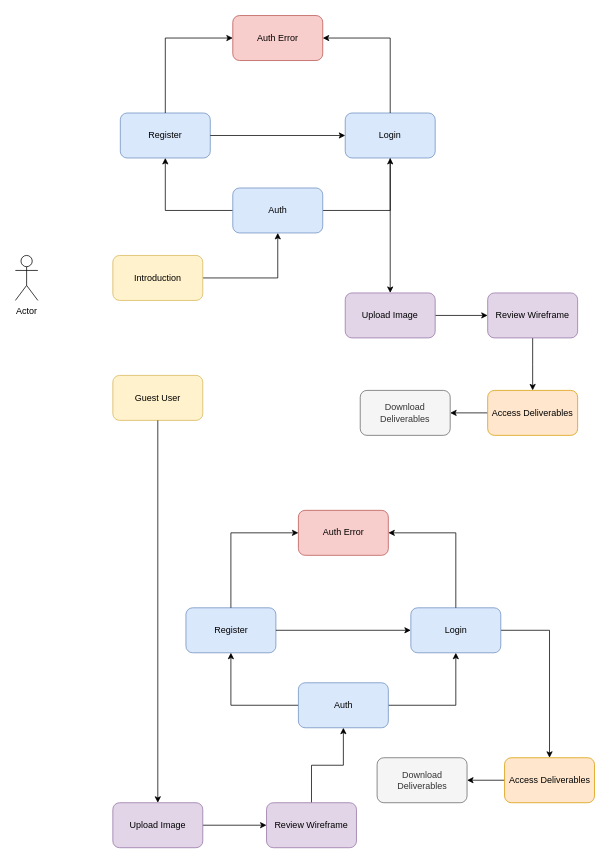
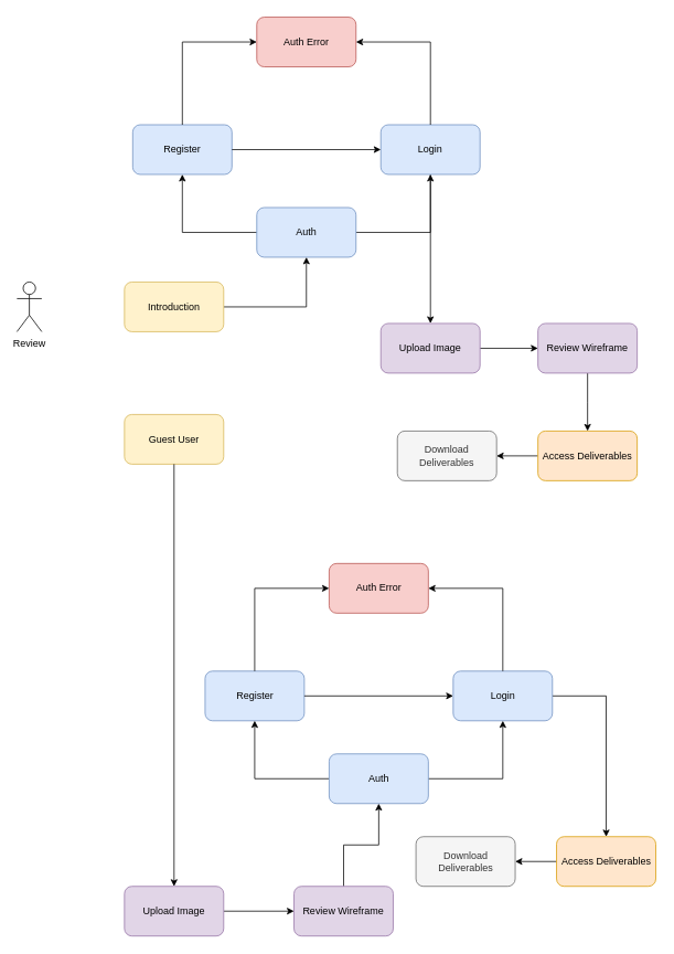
  <mxCell id="0" />
  <mxCell id="1" parent="0" />
- <mxCell id="2" value="Actor" style="shape=umlActor;verticalLabelPosition=bottom;verticalAlign=top;html=1;outlineConnect=0;" parent="1" vertex="1"><mxGeometry x="20" y="340" width="30" height="60" as="geometry" /></mxCell>
+ <mxCell id="2" value="Review" style="shape=umlActor;verticalLabelPosition=bottom;verticalAlign=top;html=1;outlineConnect=0;" parent="1" vertex="1"><mxGeometry x="20" y="340" width="30" height="60" as="geometry" /></mxCell>
  <mxCell id="3" value="Register" style="rounded=1;whiteSpace=wrap;html=1;fillColor=#dae8fc;strokeColor=#6c8ebf;" parent="1" vertex="1"><mxGeometry x="160" y="150" width="120" height="60" as="geometry" /></mxCell>
  <mxCell id="4" style="edgeStyle=orthogonalEdgeStyle;rounded=0;orthogonalLoop=1;jettySize=auto;html=1;entryX=0.5;entryY=1;entryDx=0;entryDy=0;" parent="1" source="6" target="8" edge="1"><mxGeometry relative="1" as="geometry" /></mxCell>
  <mxCell id="5" style="edgeStyle=orthogonalEdgeStyle;rounded=0;orthogonalLoop=1;jettySize=auto;html=1;entryX=0.5;entryY=1;entryDx=0;entryDy=0;" parent="1" source="6" target="3" edge="1"><mxGeometry relative="1" as="geometry" /></mxCell>
  <mxCell id="6" value="Auth" style="rounded=1;whiteSpace=wrap;html=1;fillColor=#dae8fc;strokeColor=#6c8ebf;" parent="1" vertex="1"><mxGeometry x="310" y="250" width="120" height="60" as="geometry" /></mxCell>
  <mxCell id="7" style="edgeStyle=orthogonalEdgeStyle;rounded=0;orthogonalLoop=1;jettySize=auto;html=1;entryX=0.5;entryY=0;entryDx=0;entryDy=0;" edge="1" parent="1" source="8" target="12"><mxGeometry relative="1" as="geometry" /></mxCell>
  <mxCell id="8" value="Login" style="rounded=1;whiteSpace=wrap;html=1;fillColor=#dae8fc;strokeColor=#6c8ebf;" parent="1" vertex="1"><mxGeometry x="460" y="150" width="120" height="60" as="geometry" /></mxCell>
  <mxCell id="9" style="edgeStyle=orthogonalEdgeStyle;rounded=0;orthogonalLoop=1;jettySize=auto;html=1;entryX=0.5;entryY=1;entryDx=0;entryDy=0;" edge="1" parent="1" source="10" target="6"><mxGeometry relative="1" as="geometry" /></mxCell>
  <mxCell id="10" value="Introduction" style="rounded=1;whiteSpace=wrap;html=1;fillColor=#fff2cc;strokeColor=#d6b656;" parent="1" vertex="1"><mxGeometry x="150" y="340" width="120" height="60" as="geometry" /></mxCell>
  <mxCell id="11" style="edgeStyle=orthogonalEdgeStyle;rounded=0;orthogonalLoop=1;jettySize=auto;html=1;entryX=0;entryY=0.5;entryDx=0;entryDy=0;" parent="1" source="12" target="14" edge="1"><mxGeometry relative="1" as="geometry" /></mxCell>
  <mxCell id="12" value="Upload Image" style="rounded=1;whiteSpace=wrap;html=1;fillColor=#e1d5e7;strokeColor=#9673a6;" parent="1" vertex="1"><mxGeometry x="460" y="390" width="120" height="60" as="geometry" /></mxCell>
  <mxCell id="13" style="edgeStyle=orthogonalEdgeStyle;rounded=0;orthogonalLoop=1;jettySize=auto;html=1;" parent="1" source="14" edge="1"><mxGeometry relative="1" as="geometry"><mxPoint x="710" y="520" as="targetPoint" /></mxGeometry></mxCell>
  <mxCell id="14" value="Review Wireframe" style="rounded=1;whiteSpace=wrap;html=1;fillColor=#e1d5e7;strokeColor=#9673a6;" parent="1" vertex="1"><mxGeometry x="650" y="390" width="120" height="60" as="geometry" /></mxCell>
  <mxCell id="15" style="edgeStyle=orthogonalEdgeStyle;rounded=0;orthogonalLoop=1;jettySize=auto;html=1;entryX=1;entryY=0.5;entryDx=0;entryDy=0;" parent="1" source="16" target="17" edge="1"><mxGeometry relative="1" as="geometry" /></mxCell>
  <mxCell id="16" value="Access Deliverables" style="rounded=1;whiteSpace=wrap;html=1;fillColor=#ffe6cc;strokeColor=#d79b00;" parent="1" vertex="1"><mxGeometry x="650" y="520" width="120" height="60" as="geometry" /></mxCell>
  <mxCell id="17" value="Download Deliverables" style="rounded=1;whiteSpace=wrap;html=1;fillColor=#f5f5f5;strokeColor=#666666;fontColor=#333333;" parent="1" vertex="1"><mxGeometry x="480" y="520" width="120" height="60" as="geometry" /></mxCell>
  <mxCell id="18" value="Auth Error" style="rounded=1;whiteSpace=wrap;html=1;fillColor=#f8cecc;strokeColor=#b85450;" parent="1" vertex="1"><mxGeometry x="310" y="20" width="120" height="60" as="geometry" /></mxCell>
  <mxCell id="19" value="" style="endArrow=classic;html=1;rounded=0;" parent="1" edge="1"><mxGeometry width="50" height="50" relative="1" as="geometry"><mxPoint x="520" y="50" as="sourcePoint" /><mxPoint x="430" y="50" as="targetPoint" /></mxGeometry></mxCell>
  <mxCell id="20" value="" style="endArrow=none;html=1;rounded=0;" parent="1" edge="1"><mxGeometry width="50" height="50" relative="1" as="geometry"><mxPoint x="520" y="150" as="sourcePoint" /><mxPoint x="520" y="50" as="targetPoint" /></mxGeometry></mxCell>
  <mxCell id="21" value="" style="endArrow=none;html=1;rounded=0;" parent="1" edge="1"><mxGeometry width="50" height="50" relative="1" as="geometry"><mxPoint x="220" y="150" as="sourcePoint" /><mxPoint x="220" y="50" as="targetPoint" /></mxGeometry></mxCell>
  <mxCell id="22" value="" style="endArrow=classic;html=1;rounded=0;" parent="1" edge="1"><mxGeometry width="50" height="50" relative="1" as="geometry"><mxPoint x="220" y="50" as="sourcePoint" /><mxPoint x="310" y="50" as="targetPoint" /></mxGeometry></mxCell>
  <mxCell id="23" value="" style="endArrow=classic;html=1;rounded=0;entryX=0;entryY=0.5;entryDx=0;entryDy=0;" edge="1" parent="1" target="8"><mxGeometry width="50" height="50" relative="1" as="geometry"><mxPoint x="280" y="180" as="sourcePoint" /><mxPoint x="330" y="130" as="targetPoint" /></mxGeometry></mxCell>
  <mxCell id="24" value="Guest User" style="rounded=1;whiteSpace=wrap;html=1;fillColor=#fff2cc;strokeColor=#d6b656;" vertex="1" parent="1"><mxGeometry x="150" y="500" width="120" height="60" as="geometry" /></mxCell>
  <mxCell id="25" style="edgeStyle=orthogonalEdgeStyle;rounded=0;orthogonalLoop=1;jettySize=auto;html=1;entryX=0.5;entryY=0;entryDx=0;entryDy=0;exitX=0.5;exitY=1;exitDx=0;exitDy=0;" edge="1" parent="1" source="24" target="27"><mxGeometry relative="1" as="geometry"><mxPoint x="275" y="980" as="sourcePoint" /></mxGeometry></mxCell>
  <mxCell id="26" style="edgeStyle=orthogonalEdgeStyle;rounded=0;orthogonalLoop=1;jettySize=auto;html=1;entryX=0;entryY=0.5;entryDx=0;entryDy=0;exitX=1;exitY=0.5;exitDx=0;exitDy=0;" edge="1" parent="1" source="27" target="29"><mxGeometry relative="1" as="geometry"><mxPoint x="285" y="1100" as="sourcePoint" /></mxGeometry></mxCell>
  <mxCell id="27" value="Upload Image" style="rounded=1;whiteSpace=wrap;html=1;fillColor=#e1d5e7;strokeColor=#9673a6;" vertex="1" parent="1"><mxGeometry x="150" y="1070" width="120" height="60" as="geometry" /></mxCell>
  <mxCell id="28" style="edgeStyle=orthogonalEdgeStyle;rounded=0;orthogonalLoop=1;jettySize=auto;html=1;entryX=0.5;entryY=1;entryDx=0;entryDy=0;" edge="1" parent="1" source="29" target="33"><mxGeometry relative="1" as="geometry" /></mxCell>
  <mxCell id="29" value="Review Wireframe" style="rounded=1;whiteSpace=wrap;html=1;fillColor=#e1d5e7;strokeColor=#9673a6;" vertex="1" parent="1"><mxGeometry x="355" y="1070" width="120" height="60" as="geometry" /></mxCell>
  <mxCell id="30" value="Register" style="rounded=1;whiteSpace=wrap;html=1;fillColor=#dae8fc;strokeColor=#6c8ebf;" vertex="1" parent="1"><mxGeometry x="247.5" y="810" width="120" height="60" as="geometry" /></mxCell>
  <mxCell id="31" style="edgeStyle=orthogonalEdgeStyle;rounded=0;orthogonalLoop=1;jettySize=auto;html=1;entryX=0.5;entryY=1;entryDx=0;entryDy=0;" edge="1" parent="1" source="33" target="35"><mxGeometry relative="1" as="geometry" /></mxCell>
  <mxCell id="32" style="edgeStyle=orthogonalEdgeStyle;rounded=0;orthogonalLoop=1;jettySize=auto;html=1;entryX=0.5;entryY=1;entryDx=0;entryDy=0;" edge="1" parent="1" source="33" target="30"><mxGeometry relative="1" as="geometry" /></mxCell>
  <mxCell id="33" value="Auth" style="rounded=1;whiteSpace=wrap;html=1;fillColor=#dae8fc;strokeColor=#6c8ebf;" vertex="1" parent="1"><mxGeometry x="397.5" y="910" width="120" height="60" as="geometry" /></mxCell>
  <mxCell id="34" style="edgeStyle=orthogonalEdgeStyle;rounded=0;orthogonalLoop=1;jettySize=auto;html=1;entryX=0.5;entryY=0;entryDx=0;entryDy=0;" edge="1" parent="1" source="35" target="43"><mxGeometry relative="1" as="geometry" /></mxCell>
  <mxCell id="35" value="Login" style="rounded=1;whiteSpace=wrap;html=1;fillColor=#dae8fc;strokeColor=#6c8ebf;" vertex="1" parent="1"><mxGeometry x="547.5" y="810" width="120" height="60" as="geometry" /></mxCell>
  <mxCell id="36" value="Auth Error" style="rounded=1;whiteSpace=wrap;html=1;fillColor=#f8cecc;strokeColor=#b85450;" vertex="1" parent="1"><mxGeometry x="397.5" y="680" width="120" height="60" as="geometry" /></mxCell>
  <mxCell id="37" value="" style="endArrow=classic;html=1;rounded=0;" edge="1" parent="1"><mxGeometry width="50" height="50" relative="1" as="geometry"><mxPoint x="607.5" y="710" as="sourcePoint" /><mxPoint x="517.5" y="710" as="targetPoint" /></mxGeometry></mxCell>
  <mxCell id="38" value="" style="endArrow=none;html=1;rounded=0;" edge="1" parent="1"><mxGeometry width="50" height="50" relative="1" as="geometry"><mxPoint x="607.5" y="810" as="sourcePoint" /><mxPoint x="607.5" y="710" as="targetPoint" /></mxGeometry></mxCell>
  <mxCell id="39" value="" style="endArrow=none;html=1;rounded=0;" edge="1" parent="1"><mxGeometry width="50" height="50" relative="1" as="geometry"><mxPoint x="307.5" y="810" as="sourcePoint" /><mxPoint x="307.5" y="710" as="targetPoint" /></mxGeometry></mxCell>
  <mxCell id="40" value="" style="endArrow=classic;html=1;rounded=0;" edge="1" parent="1"><mxGeometry width="50" height="50" relative="1" as="geometry"><mxPoint x="307.5" y="710" as="sourcePoint" /><mxPoint x="397.5" y="710" as="targetPoint" /></mxGeometry></mxCell>
  <mxCell id="41" value="" style="endArrow=classic;html=1;rounded=0;entryX=0;entryY=0.5;entryDx=0;entryDy=0;" edge="1" parent="1" target="35"><mxGeometry width="50" height="50" relative="1" as="geometry"><mxPoint x="367.5" y="840" as="sourcePoint" /><mxPoint x="417.5" y="790" as="targetPoint" /></mxGeometry></mxCell>
  <mxCell id="42" style="edgeStyle=orthogonalEdgeStyle;rounded=0;orthogonalLoop=1;jettySize=auto;html=1;entryX=1;entryY=0.5;entryDx=0;entryDy=0;" edge="1" parent="1" source="43" target="44"><mxGeometry relative="1" as="geometry" /></mxCell>
  <mxCell id="43" value="Access Deliverables" style="rounded=1;whiteSpace=wrap;html=1;fillColor=#ffe6cc;strokeColor=#d79b00;" vertex="1" parent="1"><mxGeometry x="672.5" y="1010" width="120" height="60" as="geometry" /></mxCell>
  <mxCell id="44" value="Download Deliverables" style="rounded=1;whiteSpace=wrap;html=1;fillColor=#f5f5f5;strokeColor=#666666;fontColor=#333333;" vertex="1" parent="1"><mxGeometry x="502.5" y="1010" width="120" height="60" as="geometry" /></mxCell>
